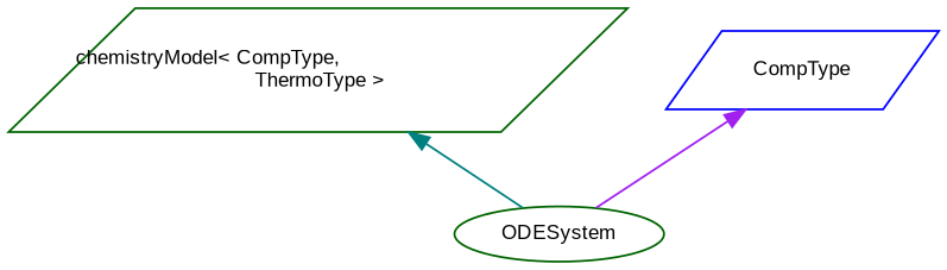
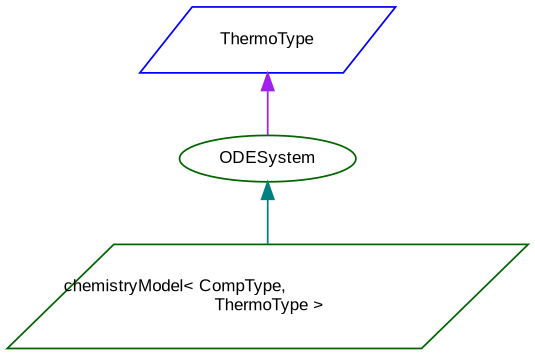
  digraph {
    fontname="Liberation Sans"
    node [color=darkgreen fillcolor=white fontname="Liberation Sans" fontsize=10 shape=parallelogram style=filled]
    edge [dir=back fontname="Liberation Sans" fontsize=10 labelfontname=FreeSans labelfontsize=10 style=solid]
    n1 [fontcolor=black height=0.2 label="chemistryModel\< CompType,\l ThermoType \>" width=0.4]
-   n2 [color=blue height=0.2 label=CompType width=0.4]
+   n2 [color=blue height=0.2 label=ThermoType width=0.4]
    n3 [height=0.2 label=ODESystem shape=ellipse width=0.4]
    n2 -> n3 [color=purple]
-   n1 -> n3 [color=teal]
+   n3 -> n1 [color=teal]
  }
